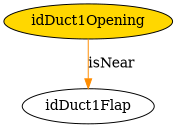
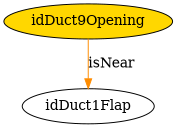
  strict digraph {
    node [node_type=entity_node style=filled]
-   idDuct1Opening [fillcolor=gold]
+   idDuct1Opening [fillcolor=gold label=idDuct9Opening]
    idDuct1Flap [fillcolor=white]
    idDuct1Opening -> idDuct1Flap [edge_type=relationship label=isNear color=darkorange]
  }
